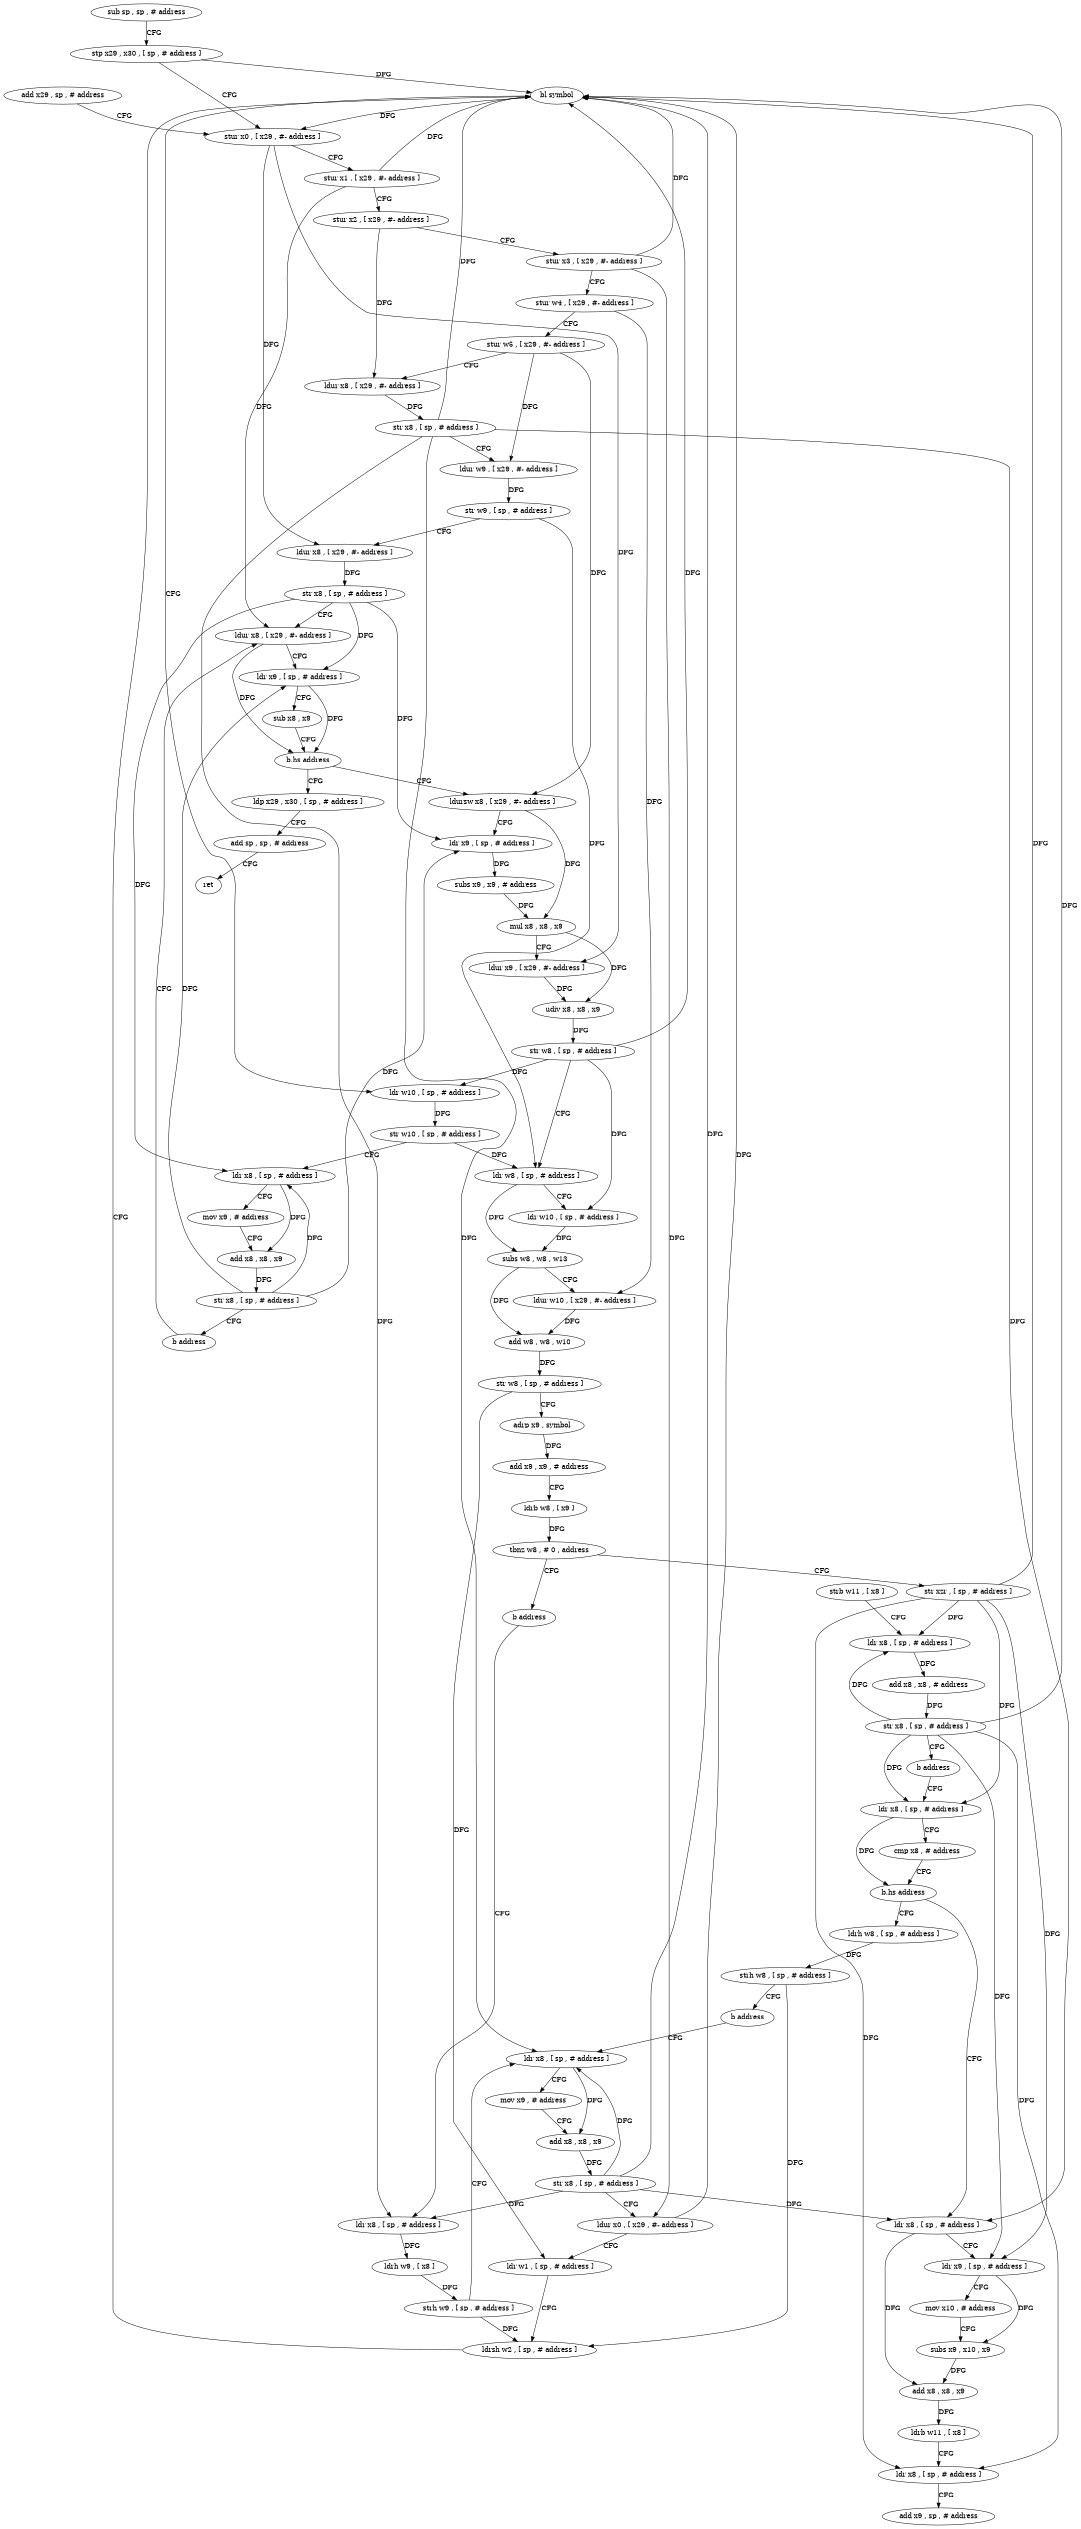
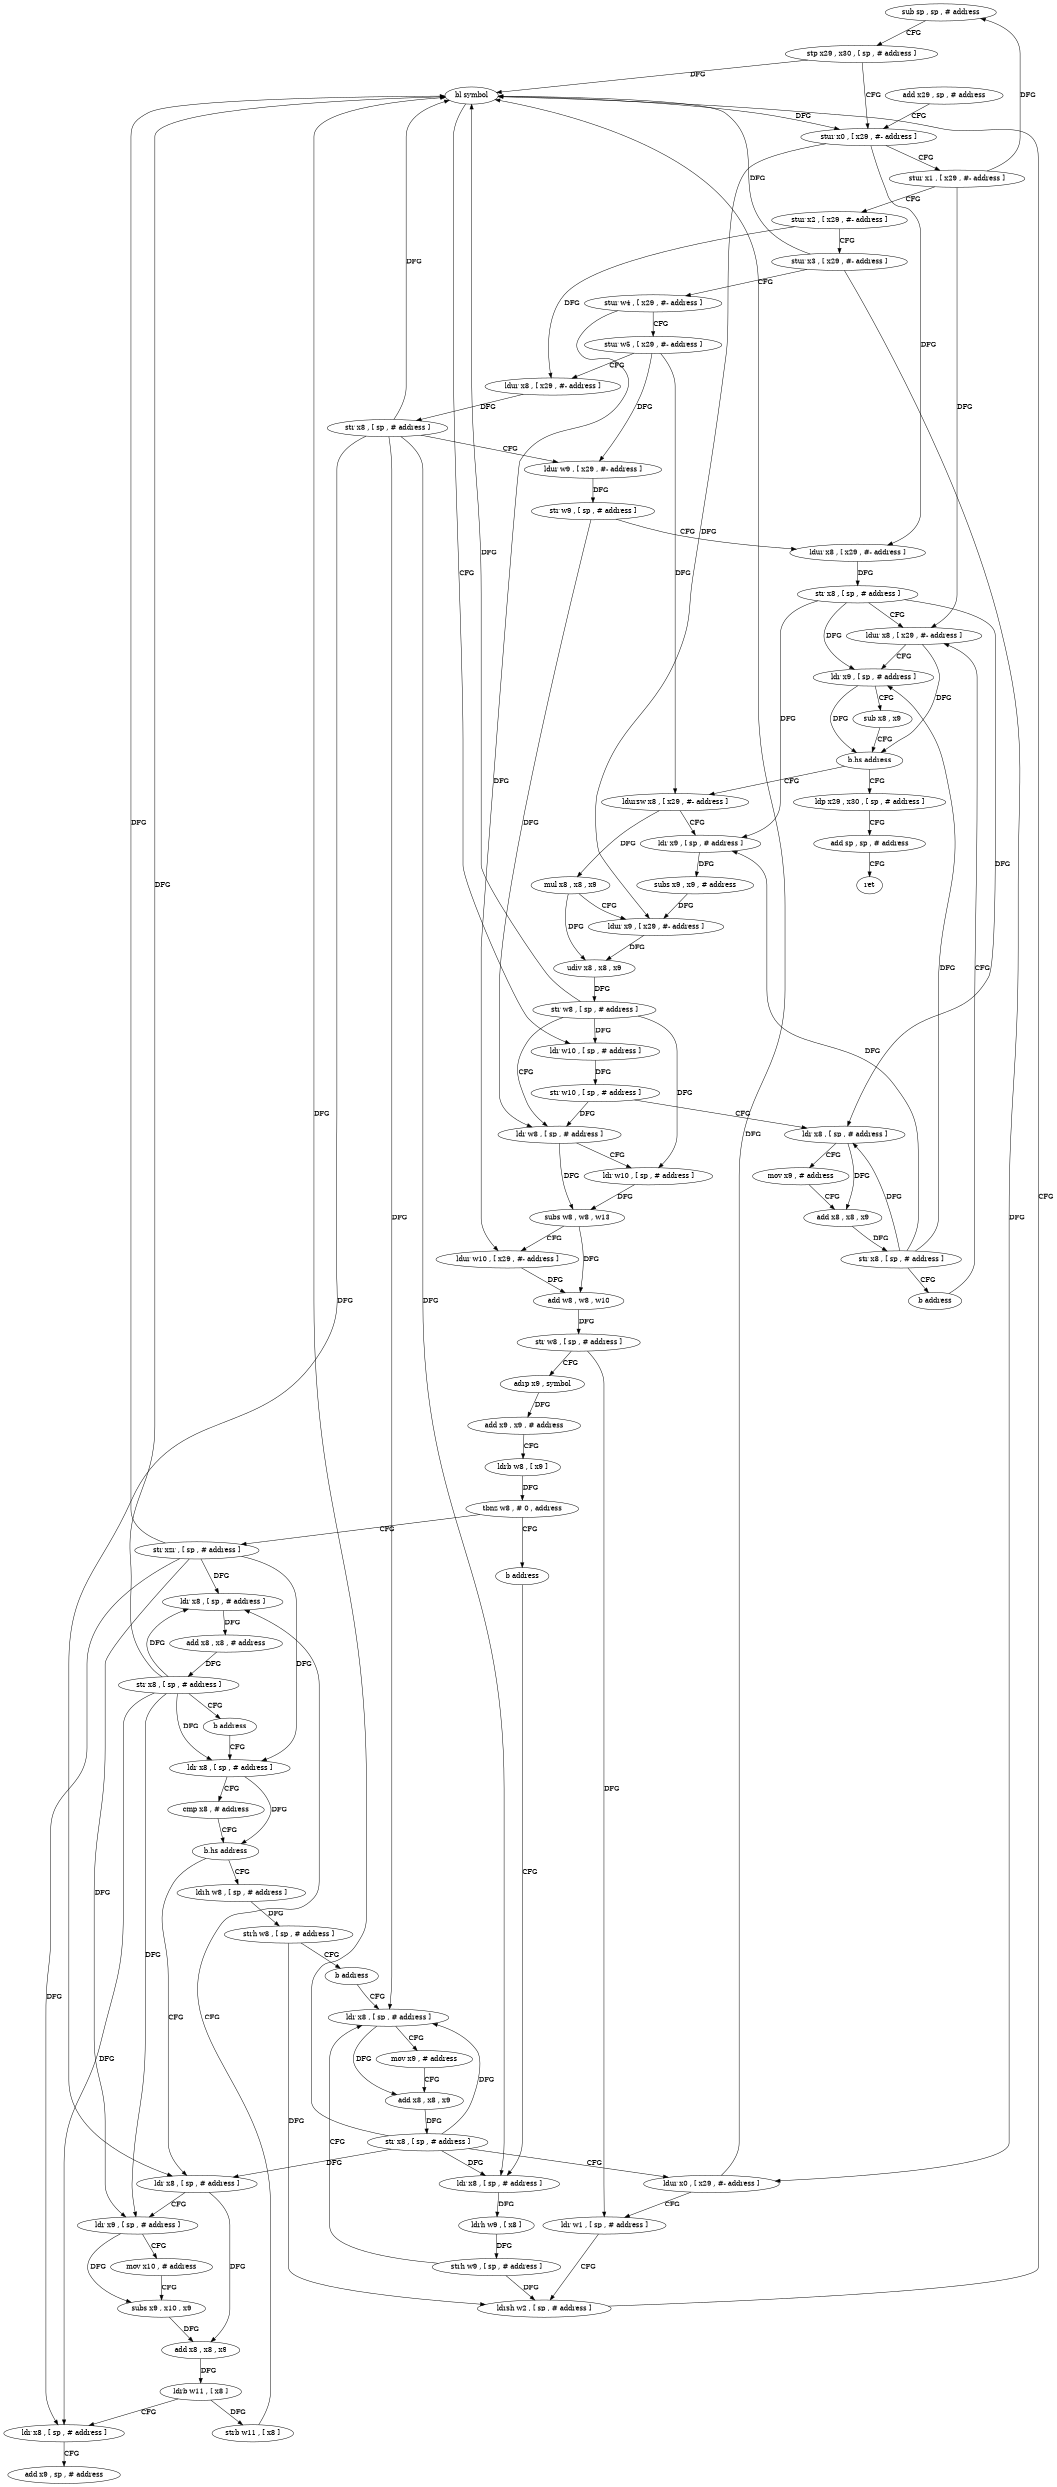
  digraph {
    n1 [label="sub sp , sp , # address"]
    n2 [label="stp x29 , x30 , [ sp , # address ]"]
    n3 [label="bl symbol"]
    n4 [label="stur x0 , [ x29 , #- address ]"]
    n5 [label="add x29 , sp , # address"]
    n6 [label="ldr w10 , [ sp , # address ]"]
    n7 [label="stur x1 , [ x29 , #- address ]"]
    n8 [label="ldur x8 , [ x29 , #- address ]"]
    n9 [label="ldur x9 , [ x29 , #- address ]"]
    n10 [label="stur x2 , [ x29 , #- address ]"]
    n11 [label="ldur x8 , [ x29 , #- address ]"]
    n12 [label="str x8 , [ sp , # address ]"]
    n13 [label="udiv x8 , x8 , x9"]
    n14 [label="stur x3 , [ x29 , #- address ]"]
    n15 [label="ldur x8 , [ x29 , #- address ]"]
    n16 [label="ldr x9 , [ sp , # address ]"]
    n17 [label="b.hs address"]
    n18 [label="stur w4 , [ x29 , #- address ]"]
    n19 [label="ldur x0 , [ x29 , #- address ]"]
    n20 [label="str x8 , [ sp , # address ]"]
    n21 [label="stur w5 , [ x29 , #- address ]"]
    n22 [label="ldur w10 , [ x29 , #- address ]"]
    n23 [label="ldr w1 , [ sp , # address ]"]
    n24 [label="ldur w9 , [ x29 , #- address ]"]
    n25 [label="ldursw x8 , [ x29 , #- address ]"]
    n26 [label="add w8 , w8 , w10"]
    n27 [label="str w9 , [ sp , # address ]"]
    n28 [label="ldr x9 , [ sp , # address ]"]
    n29 [label="mul x8 , x8 , x9"]
    n30 [label="ldr x8 , [ sp , # address ]"]
    n31 [label="ldr x8 , [ sp , # address ]"]
    n32 [label="ldr x8 , [ sp , # address ]"]
    n33 [label="ldrh w9 , [ x8 ]"]
    n34 [label="mov x9 , # address"]
    n35 [label="add x8 , x8 , x9"]
    n36 [label="ldr x9 , [ sp , # address ]"]
    n37 [label="add x8 , x8 , x9"]
    n38 [label="ldr w8 , [ sp , # address ]"]
    n39 [label="ldr w10 , [ sp , # address ]"]
    n40 [label="subs w8 , w8 , w13"]
    n41 [label="ldr x8 , [ sp , # address ]"]
    n42 [label="subs x9 , x9 , # address"]
    n43 [label="mov x9 , # address"]
    n44 [label="add x8 , x8 , x9"]
    n45 [label="sub x8 , x9"]
    n46 [label="ldp x29 , x30 , [ sp , # address ]"]
    n47 [label="add sp , sp , # address"]
    n48 [label=ret]
    n49 [label="str w8 , [ sp , # address ]"]
    n50 [label="str w10 , [ sp , # address ]"]
    n51 [label="str w8 , [ sp , # address ]"]
    n52 [label="adrp x9 , symbol"]
    n53 [label="add x9 , x9 , # address"]
    n54 [label="ldrsh w2 , [ sp , # address ]"]
    n55 [label="ldrb w8 , [ x9 ]"]
    n56 [label="tbnz w8 , # 0 , address"]
    n57 [label="str xzr , [ sp , # address ]"]
    n58 [label="b address"]
    n59 [label="ldr x8 , [ sp , # address ]"]
    n60 [label="ldr x8 , [ sp , # address ]"]
    n61 [label="ldr x8 , [ sp , # address ]"]
    n62 [label="cmp x8 , # address"]
    n63 [label="b.hs address"]
    n64 [label="mov x10 , # address"]
    n65 [label="subs x9 , x10 , x9"]
    n66 [label="add x9 , sp , # address"]
    n67 [label="add x8 , x8 , # address"]
    n68 [label="ldrh w8 , [ sp , # address ]"]
    n69 [label="strh w9 , [ sp , # address ]"]
    n70 [label="strh w8 , [ sp , # address ]"]
    n71 [label="b address"]
    n72 [label="str x8 , [ sp , # address ]"]
    n73 [label="ldrb w11 , [ x8 ]"]
    n74 [label="strb w11 , [ x8 ]"]
    n75 [label="str x8 , [ sp , # address ]"]
    n76 [label="b address"]
    n77 [label="str x8 , [ sp , # address ]"]
    n78 [label="b address"]
    n1 -> n2 [label=CFG]
    n2 -> n3 [label=DFG]
    n2 -> n4 [label=CFG]
    n3 -> n4 [label=DFG]
    n3 -> n6 [label=CFG]
    n4 -> n7 [label=CFG]
    n4 -> n8 [label=DFG]
    n4 -> n9 [label=DFG]
    n5 -> n4 [label=CFG]
    n6 -> n50 [label=DFG]
-   n7 -> n3 [label=DFG]
+   n7 -> n1 [label=DFG]
    n7 -> n10 [label=CFG]
    n7 -> n11 [label=DFG]
    n8 -> n12 [label=DFG]
    n9 -> n13 [label=DFG]
    n10 -> n14 [label=CFG]
    n10 -> n15 [label=DFG]
    n11 -> n16 [label=CFG]
    n11 -> n17 [label=DFG]
    n12 -> n11 [label=CFG]
    n12 -> n16 [label=DFG]
    n12 -> n28 [label=DFG]
    n12 -> n41 [label=DFG]
    n13 -> n49 [label=DFG]
    n14 -> n3 [label=DFG]
    n14 -> n18 [label=CFG]
    n14 -> n19 [label=DFG]
    n15 -> n20 [label=DFG]
    n16 -> n17 [label=DFG]
    n16 -> n45 [label=CFG]
    n17 -> n25 [label=CFG]
    n17 -> n46 [label=CFG]
    n18 -> n21 [label=CFG]
    n18 -> n22 [label=DFG]
    n19 -> n3 [label=DFG]
    n19 -> n23 [label=CFG]
    n20 -> n3 [label=DFG]
    n20 -> n24 [label=CFG]
    n20 -> n30 [label=DFG]
    n20 -> n31 [label=DFG]
    n20 -> n32 [label=DFG]
    n21 -> n15 [label=CFG]
    n21 -> n24 [label=DFG]
    n21 -> n25 [label=DFG]
    n22 -> n26 [label=DFG]
    n23 -> n54 [label=CFG]
    n24 -> n27 [label=DFG]
    n25 -> n28 [label=CFG]
    n25 -> n29 [label=DFG]
    n26 -> n51 [label=DFG]
    n27 -> n8 [label=CFG]
    n27 -> n38 [label=DFG]
    n28 -> n42 [label=DFG]
    n29 -> n9 [label=CFG]
    n29 -> n13 [label=DFG]
    n30 -> n33 [label=DFG]
    n31 -> n34 [label=CFG]
    n31 -> n35 [label=DFG]
    n32 -> n36 [label=CFG]
    n32 -> n37 [label=DFG]
    n33 -> n69 [label=DFG]
    n34 -> n35 [label=CFG]
    n35 -> n72 [label=DFG]
    n36 -> n64 [label=CFG]
    n36 -> n65 [label=DFG]
    n37 -> n73 [label=DFG]
    n38 -> n39 [label=CFG]
    n38 -> n40 [label=DFG]
    n39 -> n40 [label=DFG]
    n40 -> n22 [label=CFG]
    n40 -> n26 [label=DFG]
    n41 -> n43 [label=CFG]
    n41 -> n44 [label=DFG]
-   n42 -> n29 [label=DFG]
+   n42 -> n9 [label=DFG]
    n43 -> n44 [label=CFG]
    n44 -> n77 [label=DFG]
    n45 -> n17 [label=CFG]
    n46 -> n47 [label=CFG]
    n47 -> n48 [label=CFG]
    n49 -> n3 [label=DFG]
    n49 -> n6 [label=DFG]
    n49 -> n38 [label=CFG]
    n49 -> n39 [label=DFG]
    n50 -> n38 [label=DFG]
    n50 -> n41 [label=CFG]
    n51 -> n23 [label=DFG]
    n51 -> n52 [label=CFG]
    n52 -> n53 [label=DFG]
    n53 -> n55 [label=CFG]
    n54 -> n3 [label=CFG]
    n55 -> n56 [label=DFG]
    n56 -> n57 [label=CFG]
    n56 -> n58 [label=CFG]
    n57 -> n3 [label=DFG]
    n57 -> n36 [label=DFG]
    n57 -> n59 [label=DFG]
    n57 -> n60 [label=DFG]
    n57 -> n61 [label=DFG]
    n58 -> n30 [label=CFG]
    n59 -> n62 [label=CFG]
    n59 -> n63 [label=DFG]
    n60 -> n66 [label=CFG]
    n61 -> n67 [label=DFG]
    n62 -> n63 [label=CFG]
    n63 -> n32 [label=CFG]
    n63 -> n68 [label=CFG]
    n64 -> n65 [label=CFG]
    n65 -> n37 [label=DFG]
    n67 -> n75 [label=DFG]
    n68 -> n70 [label=DFG]
    n69 -> n31 [label=CFG]
    n69 -> n54 [label=DFG]
    n70 -> n54 [label=DFG]
    n70 -> n71 [label=CFG]
    n71 -> n31 [label=CFG]
    n72 -> n3 [label=DFG]
    n72 -> n19 [label=CFG]
    n72 -> n30 [label=DFG]
    n72 -> n31 [label=DFG]
    n72 -> n32 [label=DFG]
    n73 -> n60 [label=CFG]
+   n73 -> n74 [label=DFG]
    n74 -> n61 [label=CFG]
    n75 -> n3 [label=DFG]
    n75 -> n36 [label=DFG]
    n75 -> n59 [label=DFG]
    n75 -> n60 [label=DFG]
    n75 -> n61 [label=DFG]
    n75 -> n76 [label=CFG]
    n76 -> n59 [label=CFG]
    n77 -> n16 [label=DFG]
    n77 -> n28 [label=DFG]
    n77 -> n41 [label=DFG]
    n77 -> n78 [label=CFG]
    n78 -> n11 [label=CFG]
  }
